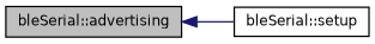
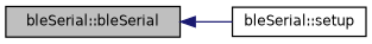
  digraph {
    rankdir=LR
    node [color=black fontname=Helvetica fontsize=10 shape=record style=filled]
-   n1 [fillcolor=grey75 fontcolor=black height=0.2 label="bleSerial::advertising" width=0.4]
+   n1 [fillcolor=grey75 fontcolor=black height=0.2 label="bleSerial::bleSerial" width=0.4]
    n2 [fillcolor=white height=0.2 label="bleSerial::setup" width=0.4]
    n1 -> n2 [color=midnightblue dir=back fontname=Helvetica fontsize=10 labelfontname=Helvetica labelfontsize=10 style=solid]
  }
